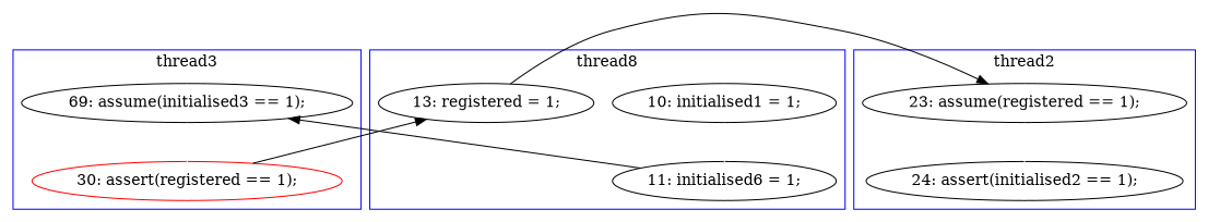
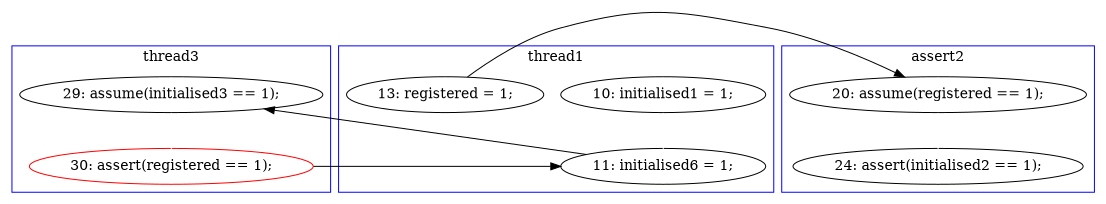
  digraph {
    edge [color=white style=solid]
-   n1 [label="69: assume(initialised3 == 1);"]
+   n1 [label="29: assume(initialised3 == 1);"]
    n2 [color=red label="30: assert(registered == 1);"]
-   n3 [label="23: assume(registered == 1);"]
+   n3 [label="20: assume(registered == 1);"]
    n4 [label="24: assert(initialised2 == 1);"]
    n5 [label="10: initialised1 = 1;"]
    n6 [label="11: initialised6 = 1;"]
    n7 [label="13: registered = 1;"]
    subgraph cluster_1 {
      color=blue
      label=thread3
      n1
      n2
    }
    subgraph cluster_2 {
      color=blue
-     label=thread2
+     label=assert2
      n3
      n4
    }
    subgraph cluster_3 {
      color=blue
-     label=thread8
+     label=thread1
      n5
      n6
      n7
    }
    n1 -> n2
-   n2 -> n7 [color=black constraint=false]
+   n2 -> n6 [color=black constraint=false]
    n3 -> n4
    n5 -> n6
    n6 -> n1 [color=black constraint=false]
    n7 -> n3 [color=black constraint=false]
  }
